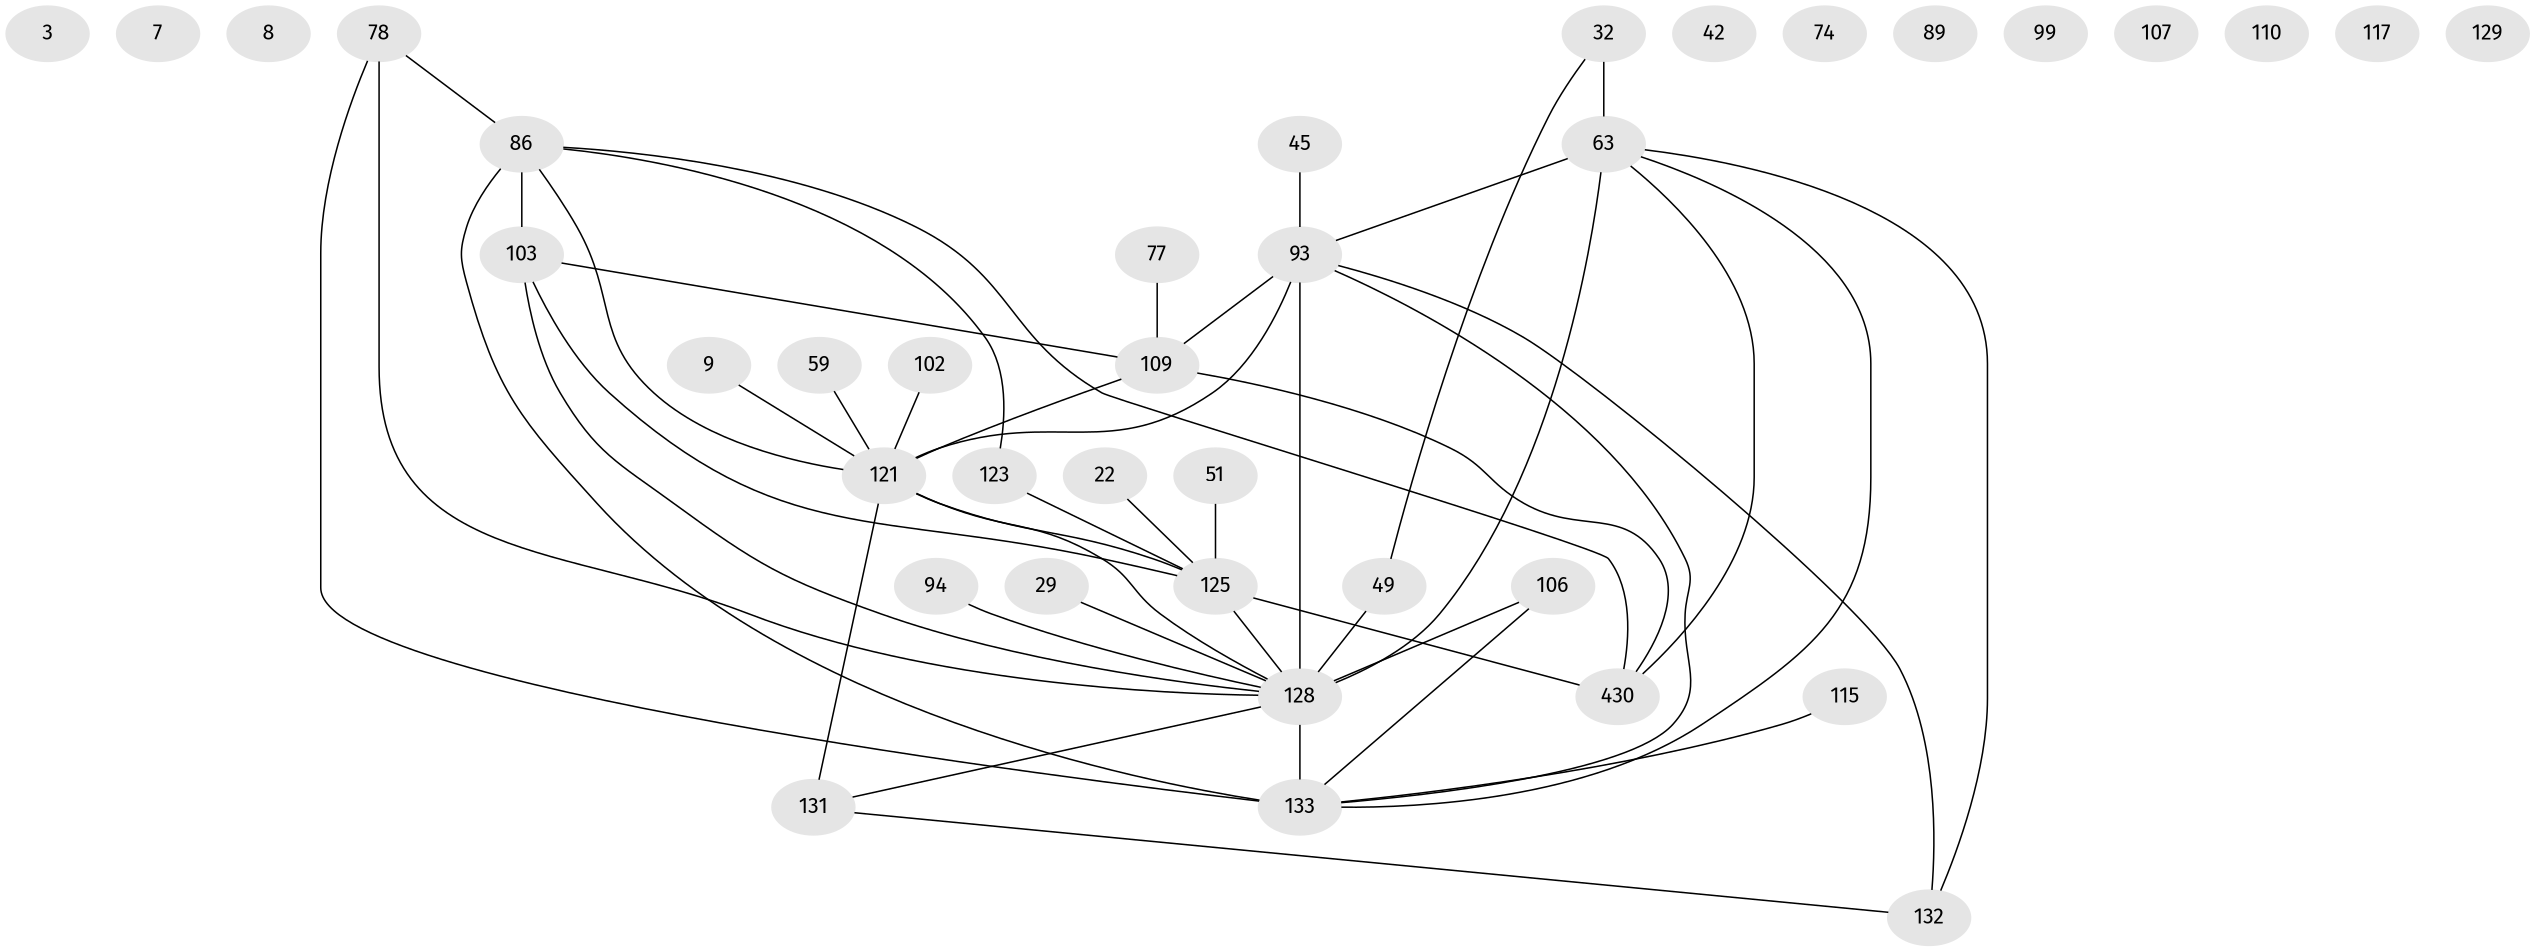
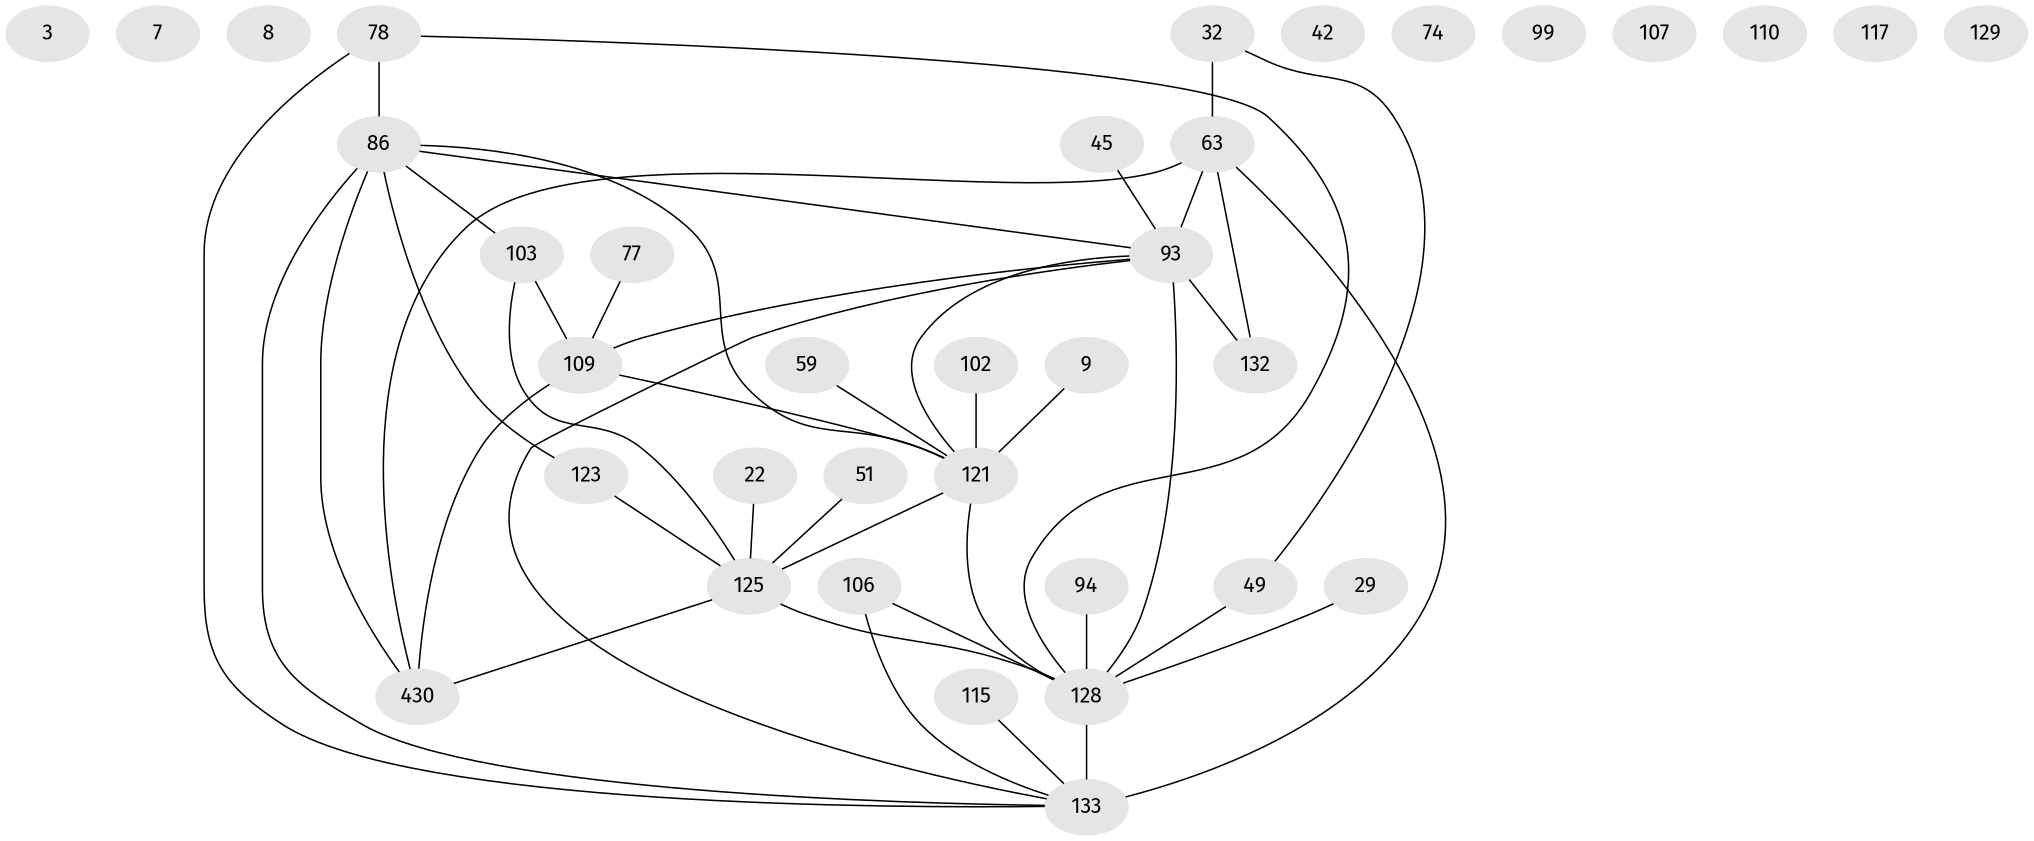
  graph {
    fontname="Fira Sans"
    node [color=gray90 fontname="Fira Sans" style=filled]
    edge [fontname="Fira Sans"]
    3
    7
    8
    93 [super="+10+73"]
    121 [super="+60+120"]
    128 [super="+116+118+104+91+126"]
    133 [super="+1+35+122+82"]
    132 [super="+127"]
    109 [super="+34+83"]
    9
    125 [super="+70+105+96+113+69"]
-   131 [super="+23"]
    n13 [label=430 super="+114"]
    22
    29
    32 [super="+15"]
    63 [super="+33+4"]
    49
    42
    45
    51
    59 [super="+14"]
    74
    77
    78 [super="+75"]
    86 [super="+40"]
    103
    123
-   89 [super="+46"]
    94
    99
    102
    106
    107
    110
    115 [super="+11+21+97"]
    117 [super="+50"]
    129
    93 -- 121 [weight=3]
    93 -- 128 [weight=9]
    93 -- 133
    93 -- 132 [weight=2]
    93 -- 109 [weight=3]
    121 -- 128 [weight=2]
    121 -- 125 [weight=4]
-   121 -- 131 [weight=2]
    128 -- 133 [weight=11]
-   128 -- 131
    109 -- 121 [weight=2]
    109 -- n13 [weight=2]
    9 -- 121
    125 -- 128 [weight=5]
    125 -- n13 [weight=3]
-   131 -- 132
    22 -- 125
    29 -- 128
    32 -- 63 [weight=2]
    32 -- 49
    63 -- 93 [weight=3]
-   63 -- 128 [weight=3]
    63 -- 133 [weight=2]
    63 -- 132
    63 -- n13 [weight=2]
    49 -- 128 [weight=5]
    45 -- 93
    51 -- 125
    59 -- 121
    77 -- 109
    78 -- 128 [weight=2]
    78 -- 133 [weight=3]
    78 -- 86 [weight=2]
+   86 -- 93
    86 -- 121
    86 -- 133 [weight=2]
    86 -- n13
    86 -- 103 [weight=2]
    86 -- 123
-   103 -- 128 [weight=4]
    103 -- 109
    103 -- 125
    123 -- 125
    94 -- 128
    102 -- 121
    106 -- 128
    106 -- 133
    115 -- 133 [weight=2]
  }
